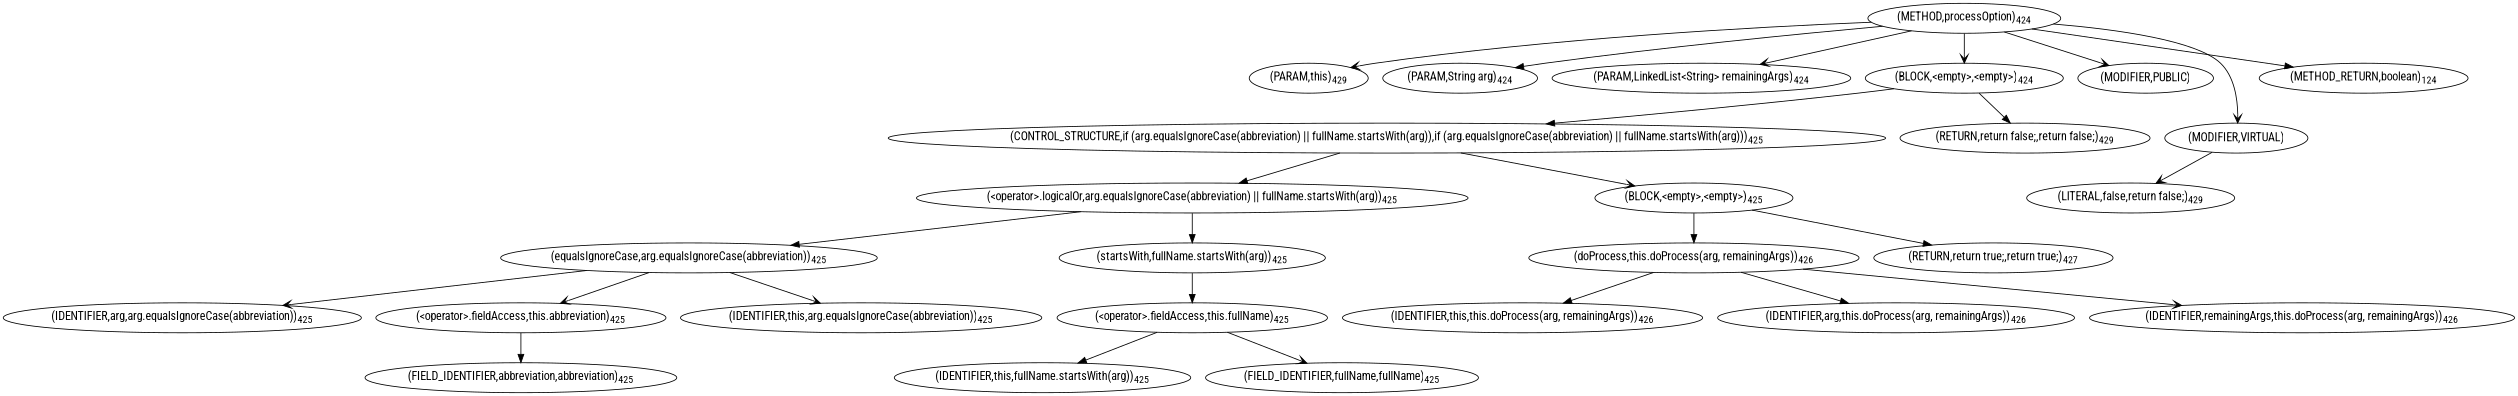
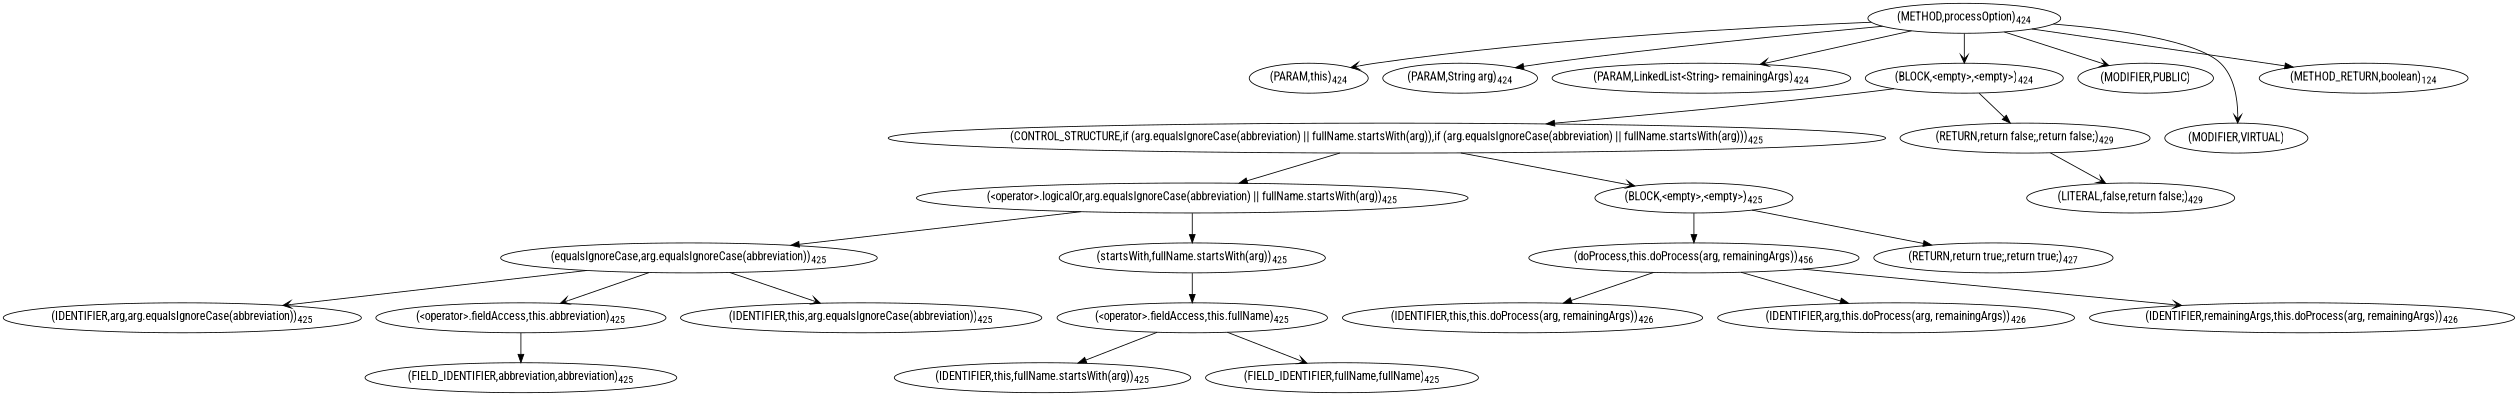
  digraph {
    fontname="Roboto Condensed"
    node [fontname="Roboto Condensed"]
    edge [arrowhead=normal fontname="Roboto Condensed"]
    n1 [label=<(METHOD,processOption)<SUB>424</SUB>>]
-   n2 [label=<(PARAM,this)<SUB>429</SUB>>]
+   n2 [label=<(PARAM,this)<SUB>424</SUB>>]
    n3 [label=<(PARAM,String arg)<SUB>424</SUB>>]
    n4 [label=<(PARAM,LinkedList&lt;String&gt; remainingArgs)<SUB>424</SUB>>]
    n5 [label=<(BLOCK,&lt;empty&gt;,&lt;empty&gt;)<SUB>424</SUB>>]
    n6 [label=<(MODIFIER,PUBLIC)>]
    n7 [label=<(MODIFIER,VIRTUAL)>]
    n8 [label=<(METHOD_RETURN,boolean)<SUB>124</SUB>>]
    n9 [label=<(CONTROL_STRUCTURE,if (arg.equalsIgnoreCase(abbreviation) || fullName.startsWith(arg)),if (arg.equalsIgnoreCase(abbreviation) || fullName.startsWith(arg)))<SUB>425</SUB>>]
    n10 [label=<(RETURN,return false;,return false;)<SUB>429</SUB>>]
    n11 [label=<(&lt;operator&gt;.logicalOr,arg.equalsIgnoreCase(abbreviation) || fullName.startsWith(arg))<SUB>425</SUB>>]
    n12 [label=<(BLOCK,&lt;empty&gt;,&lt;empty&gt;)<SUB>425</SUB>>]
    n13 [label=<(LITERAL,false,return false;)<SUB>429</SUB>>]
    n14 [label=<(equalsIgnoreCase,arg.equalsIgnoreCase(abbreviation))<SUB>425</SUB>>]
    n15 [label=<(startsWith,fullName.startsWith(arg))<SUB>425</SUB>>]
-   n16 [label=<(doProcess,this.doProcess(arg, remainingArgs))<SUB>426</SUB>>]
+   n16 [label=<(doProcess,this.doProcess(arg, remainingArgs))<SUB>456</SUB>>]
    n17 [label=<(RETURN,return true;,return true;)<SUB>427</SUB>>]
    n18 [label=<(IDENTIFIER,arg,arg.equalsIgnoreCase(abbreviation))<SUB>425</SUB>>]
    n19 [label=<(&lt;operator&gt;.fieldAccess,this.abbreviation)<SUB>425</SUB>>]
    n20 [label=<(IDENTIFIER,this,arg.equalsIgnoreCase(abbreviation))<SUB>425</SUB>>]
    n21 [label=<(&lt;operator&gt;.fieldAccess,this.fullName)<SUB>425</SUB>>]
    n22 [label=<(FIELD_IDENTIFIER,abbreviation,abbreviation)<SUB>425</SUB>>]
    n23 [label=<(IDENTIFIER,this,fullName.startsWith(arg))<SUB>425</SUB>>]
    n24 [label=<(FIELD_IDENTIFIER,fullName,fullName)<SUB>425</SUB>>]
    n25 [label=<(IDENTIFIER,this,this.doProcess(arg, remainingArgs))<SUB>426</SUB>>]
    n26 [label=<(IDENTIFIER,arg,this.doProcess(arg, remainingArgs))<SUB>426</SUB>>]
    n27 [label=<(IDENTIFIER,remainingArgs,this.doProcess(arg, remainingArgs))<SUB>426</SUB>>]
    n1 -> n2 [arrowhead=vee]
    n1 -> n3
    n1 -> n4 [arrowhead=vee]
    n1 -> n5 [arrowhead=vee]
    n1 -> n6 [arrowhead=vee]
    n1 -> n7 [arrowhead=vee]
    n1 -> n8
    n5 -> n9
    n5 -> n10
    n9 -> n11
    n9 -> n12 [arrowhead=vee]
-   n7 -> n13 [arrowhead=vee]
+   n10 -> n13 [arrowhead=vee]
    n11 -> n14
    n11 -> n15
    n12 -> n16
    n12 -> n17
    n14 -> n18 [arrowhead=vee]
    n14 -> n19 [arrowhead=vee]
    n14 -> n20 [arrowhead=vee]
    n15 -> n21
    n16 -> n25
    n16 -> n26
    n16 -> n27 [arrowhead=vee]
    n19 -> n22
    n21 -> n23
    n21 -> n24 [arrowhead=vee]
  }
